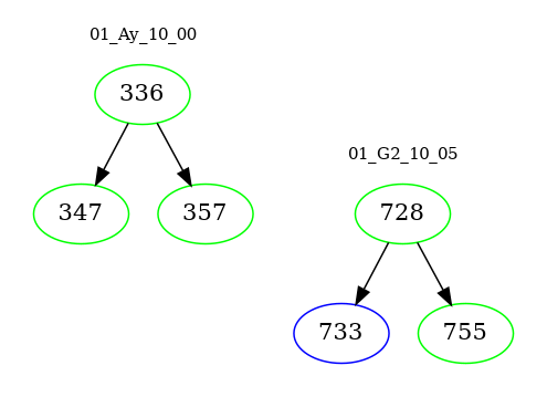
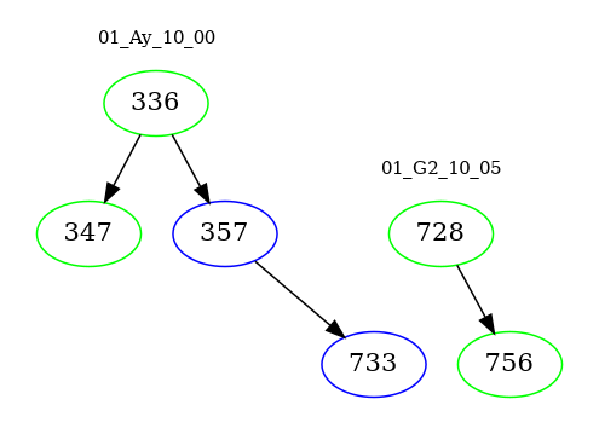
  digraph {
    node [color=green]
    edge [color=black]
    n1 [label=336]
    n2 [label=347]
-   n3 [label=357]
+   n3 [color=blue label=357]
    n4 [label=728]
    n5 [color=blue label=733]
-   n6 [label=755]
+   n6 [label=756]
    subgraph cluster_1 {
      color=white
      fontsize=10
      label="01_Ay_10_00"
      n1
      n2
      n3
    }
    subgraph cluster_2 {
      color=white
      fontsize=10
      label="01_G2_10_05"
      n4
      n5
      n6
    }
    n1 -> n2
    n1 -> n3
-   n4 -> n5
+   n3 -> n5
    n4 -> n6
  }
